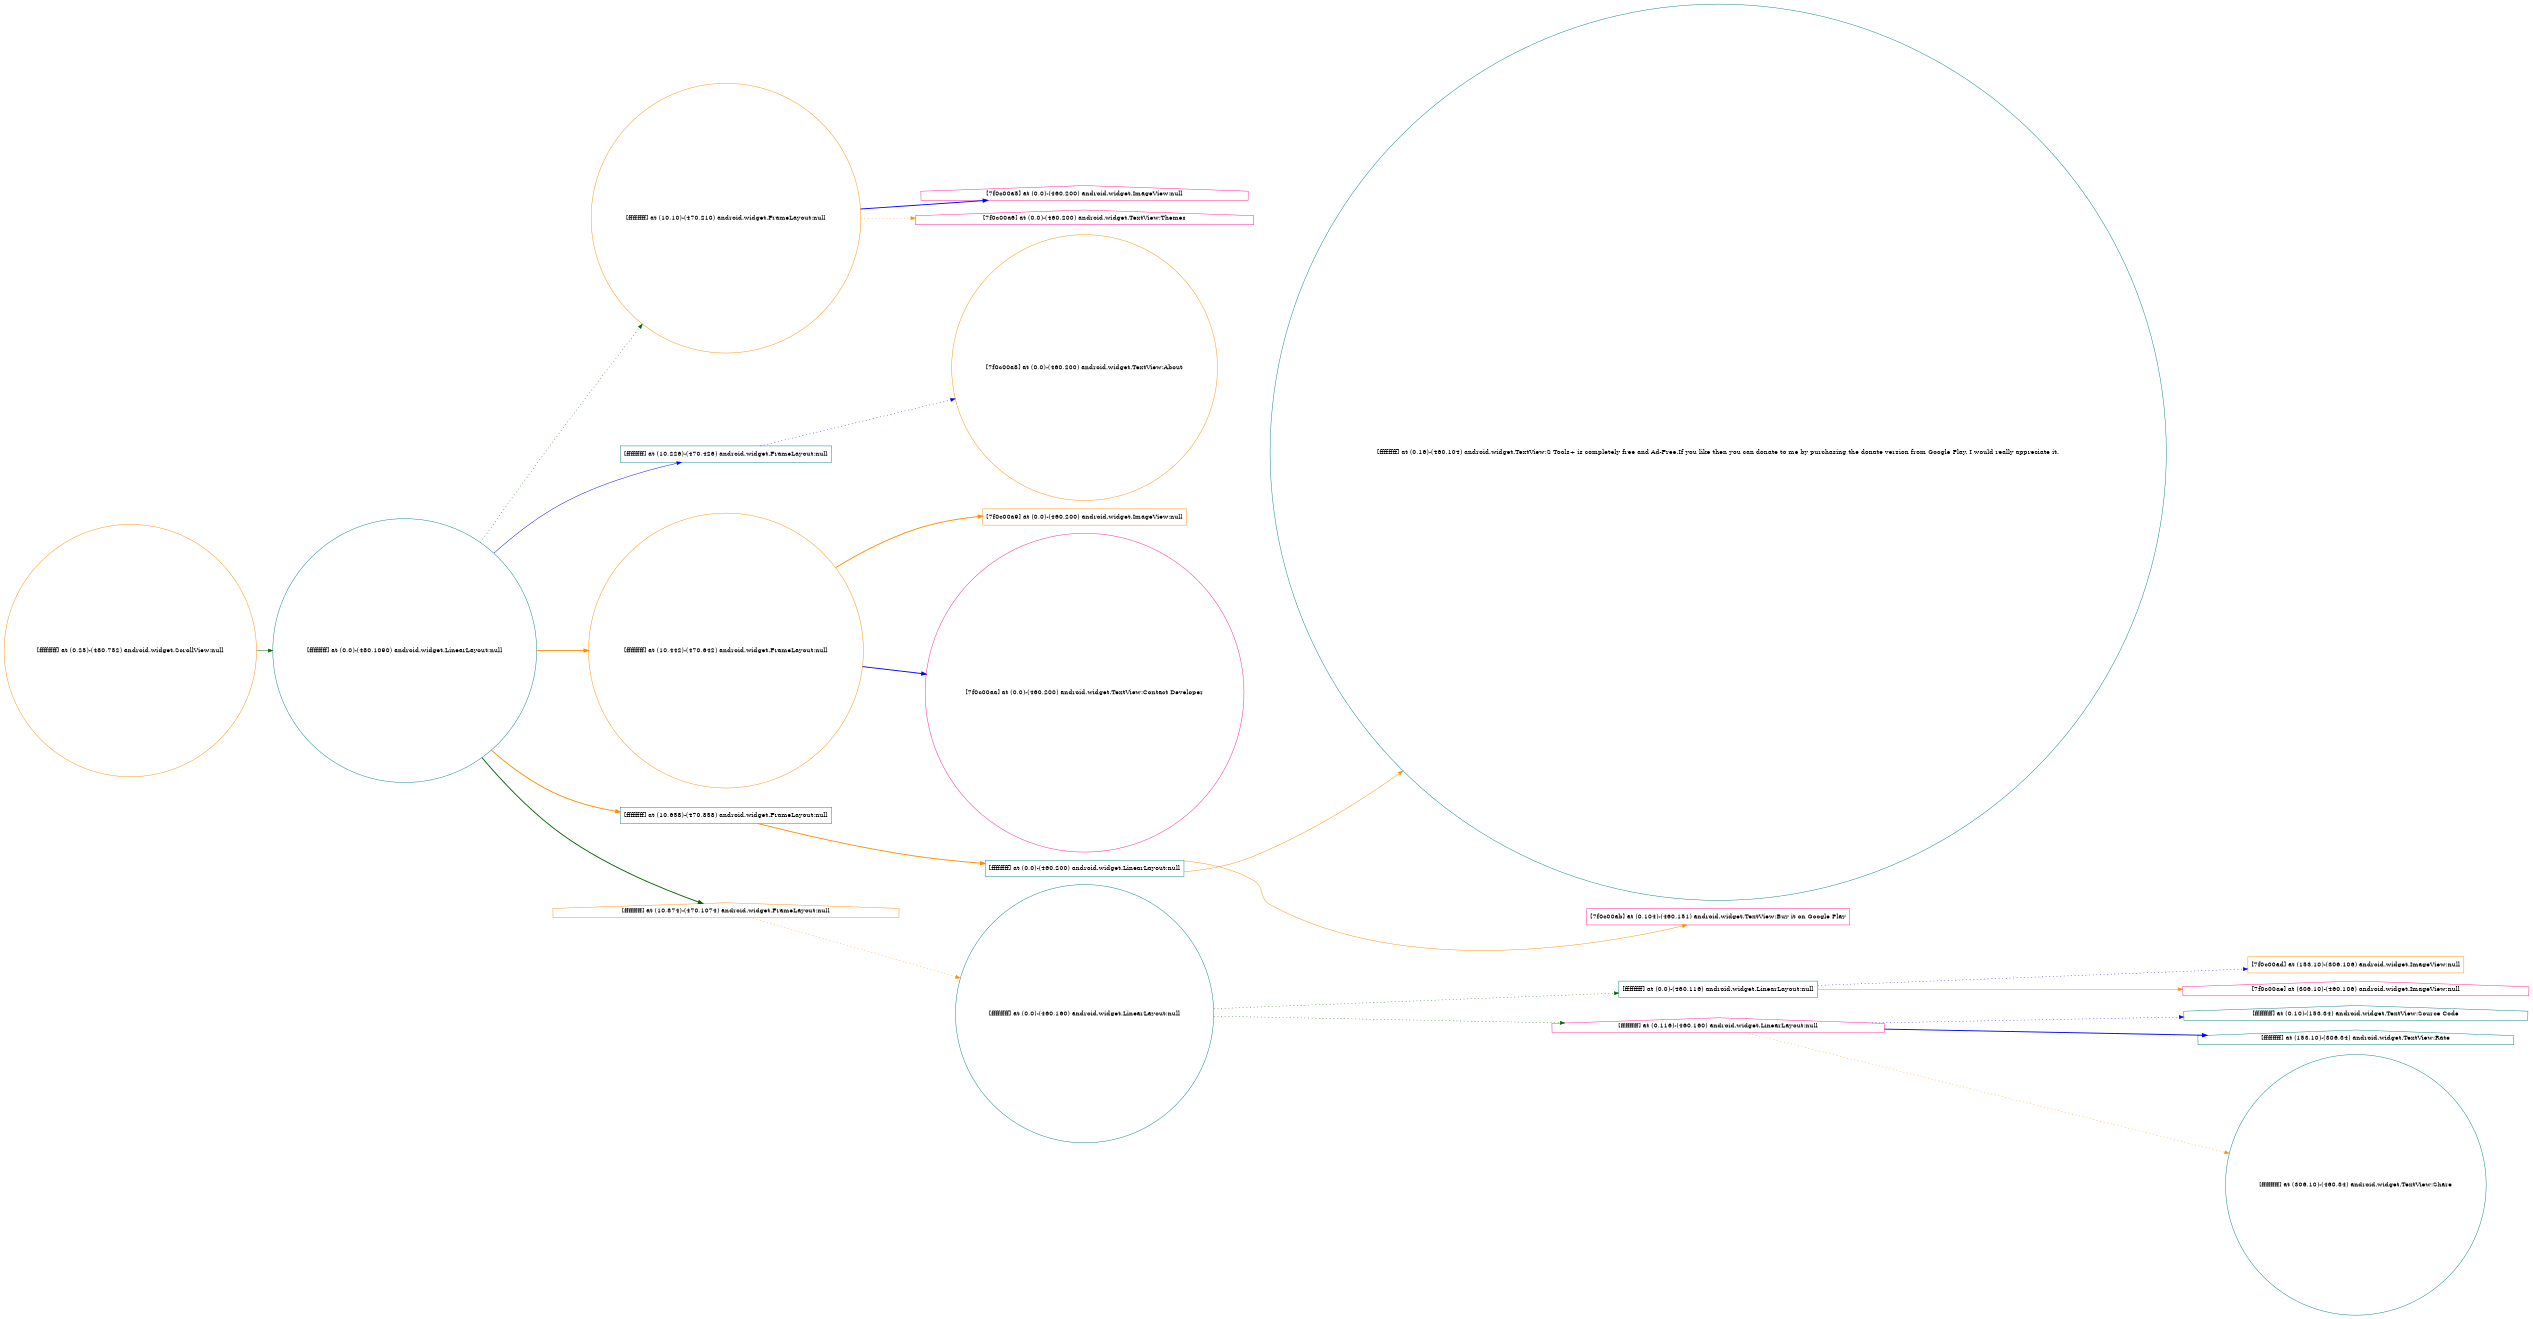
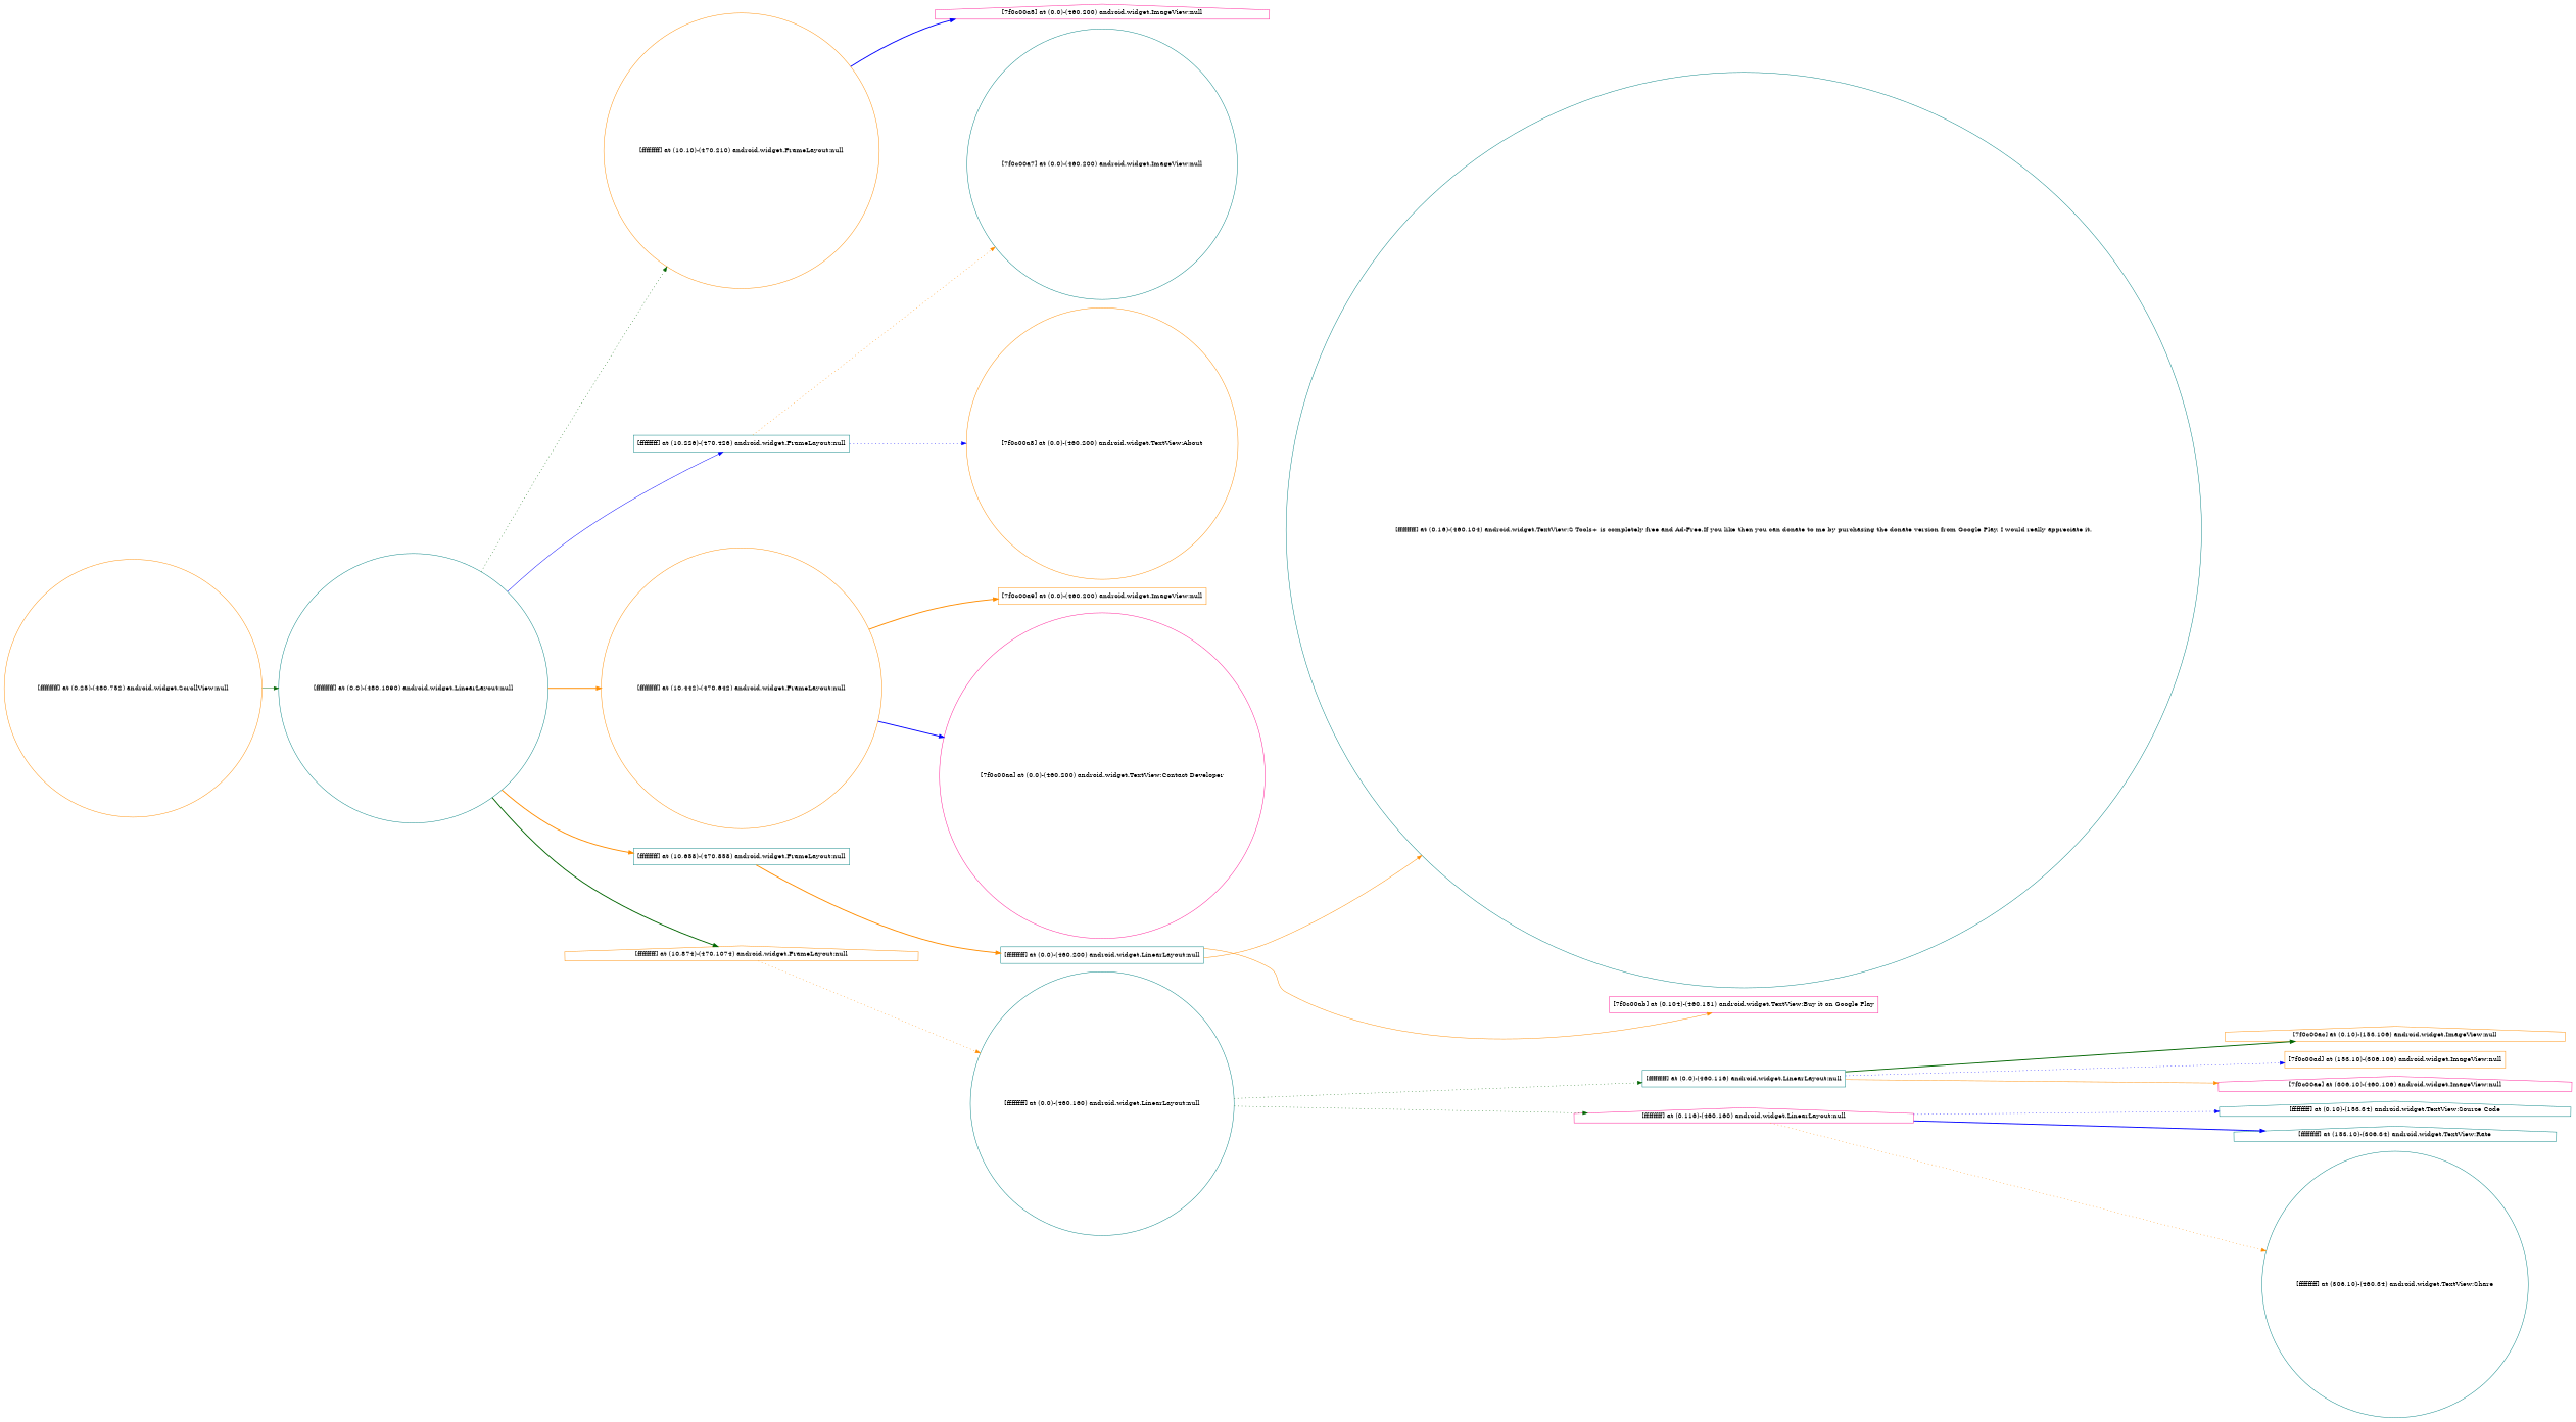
  strict digraph {
    rankdir=LR
    node [color=teal shape=circle]
    edge [color=darkorange style=dotted]
    n1 [color=darkorange label="[ffffffff] at (0,25)-(480,752) android.widget.ScrollView:null"]
    n2 [label="[ffffffff] at (0,0)-(480,1090) android.widget.LinearLayout:null"]
    n3 [color=darkorange label="[ffffffff] at (10,10)-(470,210) android.widget.FrameLayout:null"]
    n4 [label="[ffffffff] at (10,226)-(470,426) android.widget.FrameLayout:null" shape=box]
    n5 [color=darkorange label="[ffffffff] at (10,442)-(470,642) android.widget.FrameLayout:null"]
    n6 [label="[ffffffff] at (10,658)-(470,858) android.widget.FrameLayout:null" shape=box]
    n7 [color=darkorange label="[ffffffff] at (10,874)-(470,1074) android.widget.FrameLayout:null" shape=house]
    n8 [color=deeppink label="[7f0c00a5] at (0,0)-(460,200) android.widget.ImageView:null" shape=house]
-   n9 [color=deeppink label="[7f0c00a6] at (0,0)-(460,200) android.widget.TextView:Themes" shape=house]
+   n10 [label="[7f0c00a7] at (0,0)-(460,200) android.widget.ImageView:null"]
    n11 [color=darkorange label="[7f0c00a8] at (0,0)-(460,200) android.widget.TextView:About"]
    n12 [color=darkorange label="[7f0c00a9] at (0,0)-(460,200) android.widget.ImageView:null" shape=box]
    n13 [color=deeppink label="[7f0c00aa] at (0,0)-(460,200) android.widget.TextView:Contact Developer"]
    n14 [label="[ffffffff] at (0,0)-(460,200) android.widget.LinearLayout:null" shape=box]
    n15 [label="[ffffffff] at (0,0)-(460,160) android.widget.LinearLayout:null"]
    n16 [label="[ffffffff] at (0,16)-(460,104) android.widget.TextView:S Tools+ is completely free and Ad-Free.If you like then you can donate to me by purchasing the donate version from Google Play. I would really appreciate it."]
    n17 [color=deeppink label="[7f0c00ab] at (0,104)-(460,151) android.widget.TextView:Buy it on Google Play" shape=box]
    n18 [label="[ffffffff] at (0,0)-(460,116) android.widget.LinearLayout:null" shape=box]
    n19 [color=deeppink label="[ffffffff] at (0,116)-(460,160) android.widget.LinearLayout:null" shape=house]
+   n20 [color=darkorange label="[7f0c00ac] at (0,10)-(153,106) android.widget.ImageView:null" shape=house]
    n21 [color=darkorange label="[7f0c00ad] at (153,10)-(306,106) android.widget.ImageView:null" shape=box]
    n22 [color=deeppink label="[7f0c00ae] at (306,10)-(460,106) android.widget.ImageView:null" shape=house]
    n23 [label="[ffffffff] at (0,10)-(153,34) android.widget.TextView:Source Code" shape=house]
    n24 [label="[ffffffff] at (153,10)-(306,34) android.widget.TextView:Rate" shape=house]
    n25 [label="[ffffffff] at (306,10)-(460,34) android.widget.TextView:Share"]
    n1 -> n2 [color=darkgreen style=solid]
    n2 -> n3 [color=darkgreen]
    n2 -> n4 [color=blue style=solid]
    n2 -> n5 [style=bold]
    n2 -> n6 [style=bold]
    n2 -> n7 [color=darkgreen style=bold]
    n3 -> n8 [color=blue style=bold]
-   n3 -> n9
+   n4 -> n10
    n4 -> n11 [color=blue]
    n5 -> n12 [style=bold]
    n5 -> n13 [color=blue style=bold]
    n6 -> n14 [style=bold]
    n7 -> n15
    n14 -> n16 [style=solid]
    n14 -> n17 [style=solid]
    n15 -> n18 [color=darkgreen]
    n15 -> n19 [color=darkgreen]
+   n18 -> n20 [color=darkgreen style=bold]
    n18 -> n21 [color=blue]
    n18 -> n22 [style=solid]
    n19 -> n23 [color=blue]
    n19 -> n24 [color=blue style=bold]
    n19 -> n25
  }
